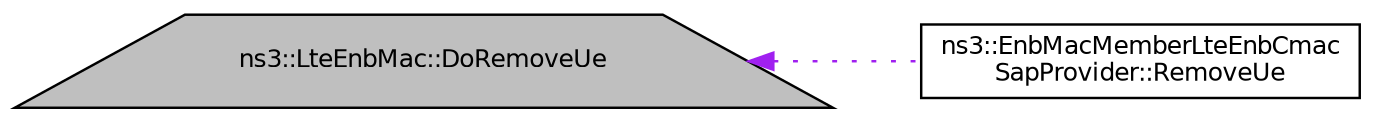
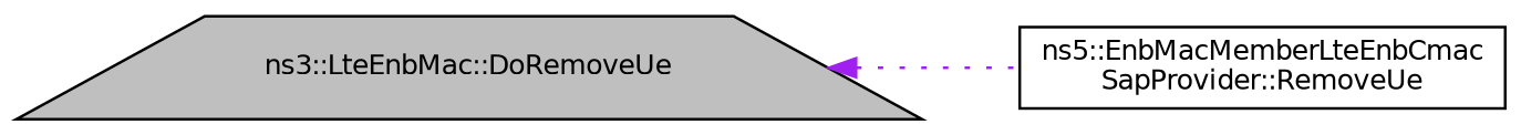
  digraph {
    rankdir=LR
    node [color=black fontname=Helvetica fontsize=10 style=filled]
    n1 [fillcolor=grey75 fontcolor=black height=0.2 label="ns3::LteEnbMac::DoRemoveUe" shape=trapezium width=0.4]
-   n2 [fillcolor=white height=0.2 label="ns3::EnbMacMemberLteEnbCmac\lSapProvider::RemoveUe" shape=box width=0.4]
+   n2 [fillcolor=white height=0.2 label="ns5::EnbMacMemberLteEnbCmac\lSapProvider::RemoveUe" shape=box width=0.4]
    n1 -> n2 [color=purple dir=back fontname=Helvetica fontsize=10 labelfontname=Helvetica labelfontsize=10 style=dotted]
  }
